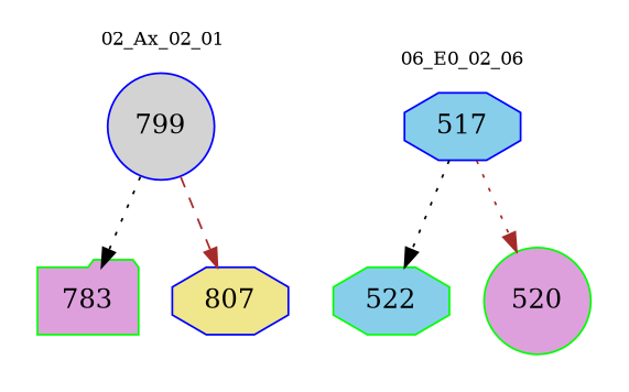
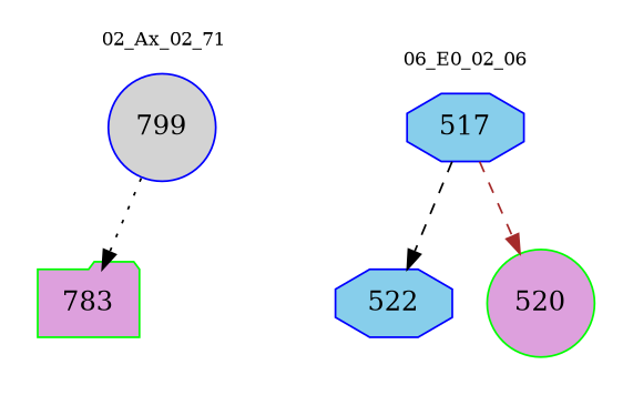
  digraph {
    node [color=blue fillcolor=plum shape=octagon style=filled]
    edge [color=black style=dotted]
    n1 [fillcolor=lightgrey label=799 shape=circle]
    n2 [color=green label=783 shape=folder]
-   n3 [fillcolor=khaki label=807]
    n4 [fillcolor=skyblue label=517]
-   n5 [color=green fillcolor=skyblue label=522]
+   n5 [fillcolor=skyblue label=522]
    n6 [color=green label=520 shape=circle]
    subgraph cluster_1 {
      color=white
      fontsize=10
-     label="02_Ax_02_01"
+     label="02_Ax_02_71"
      n1
      n2
-     n3
    }
    subgraph cluster_2 {
      color=white
      fontsize=10
      label="06_E0_02_06"
      n4
      n5
      n6
    }
    n1 -> n2
-   n1 -> n3 [color=brown style=dashed]
-   n4 -> n5
-   n4 -> n6 [color=brown]
+   n4 -> n5 [style=dashed]
+   n4 -> n6 [color=brown style=dashed]
  }
